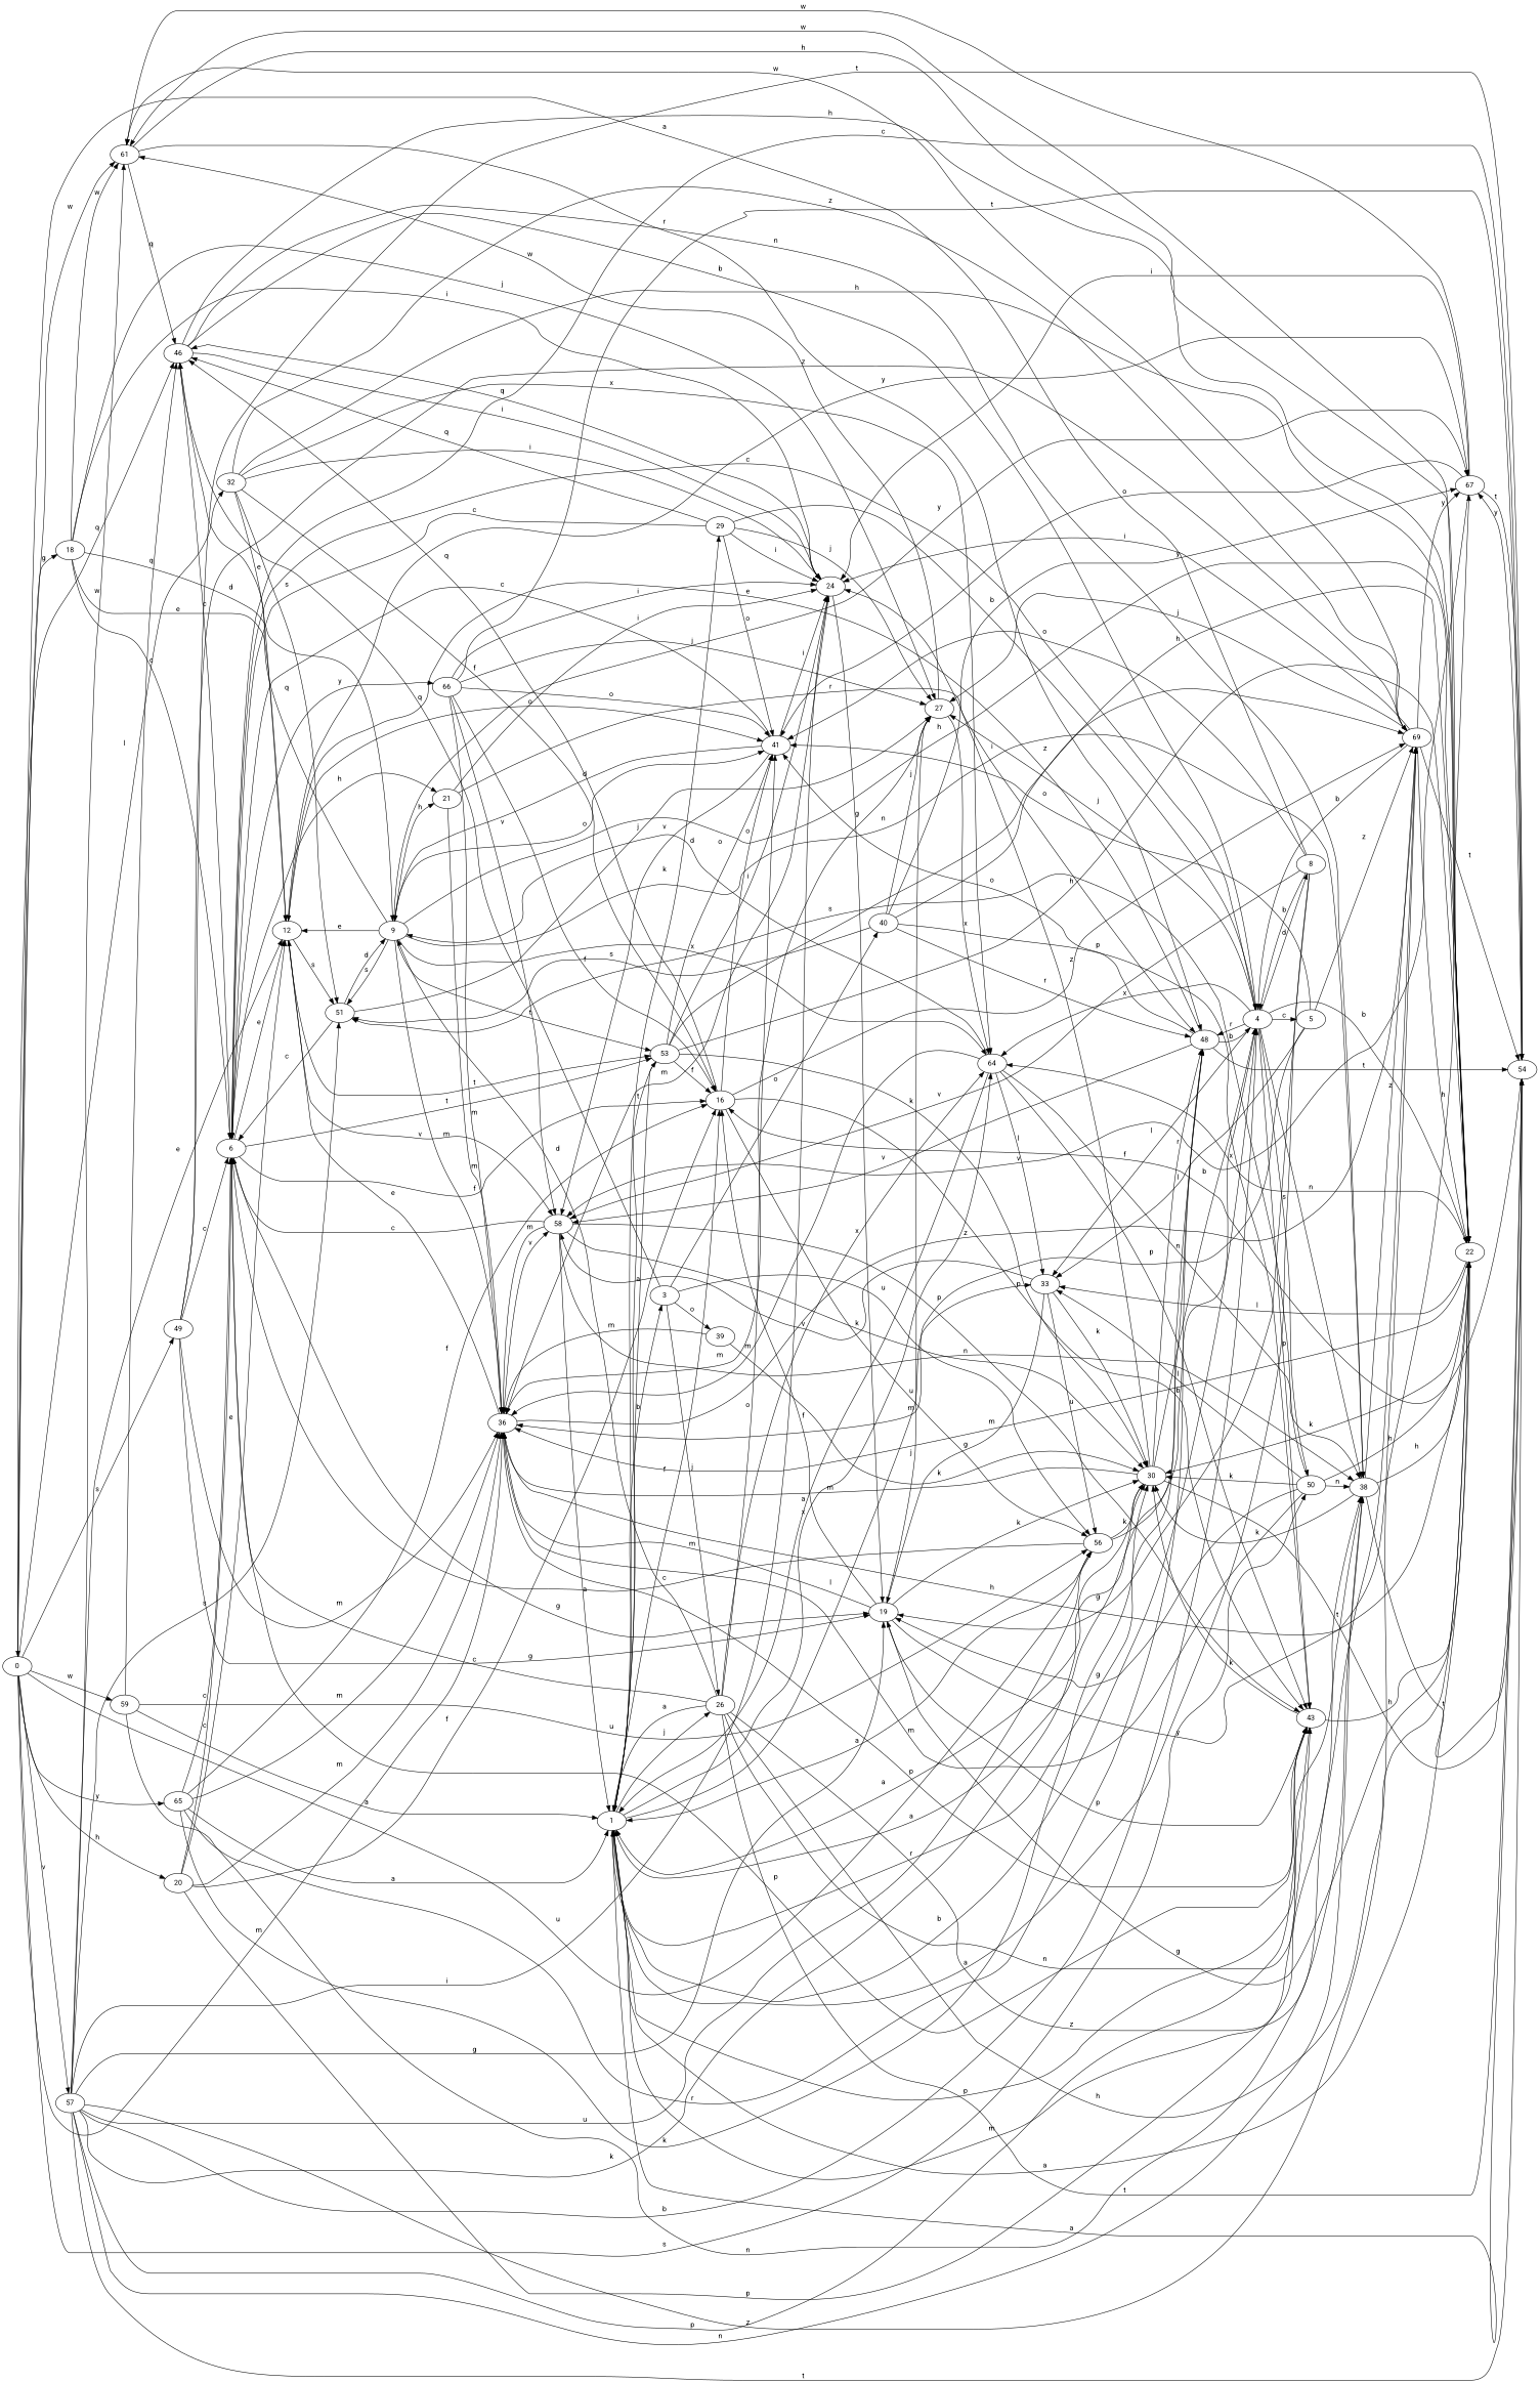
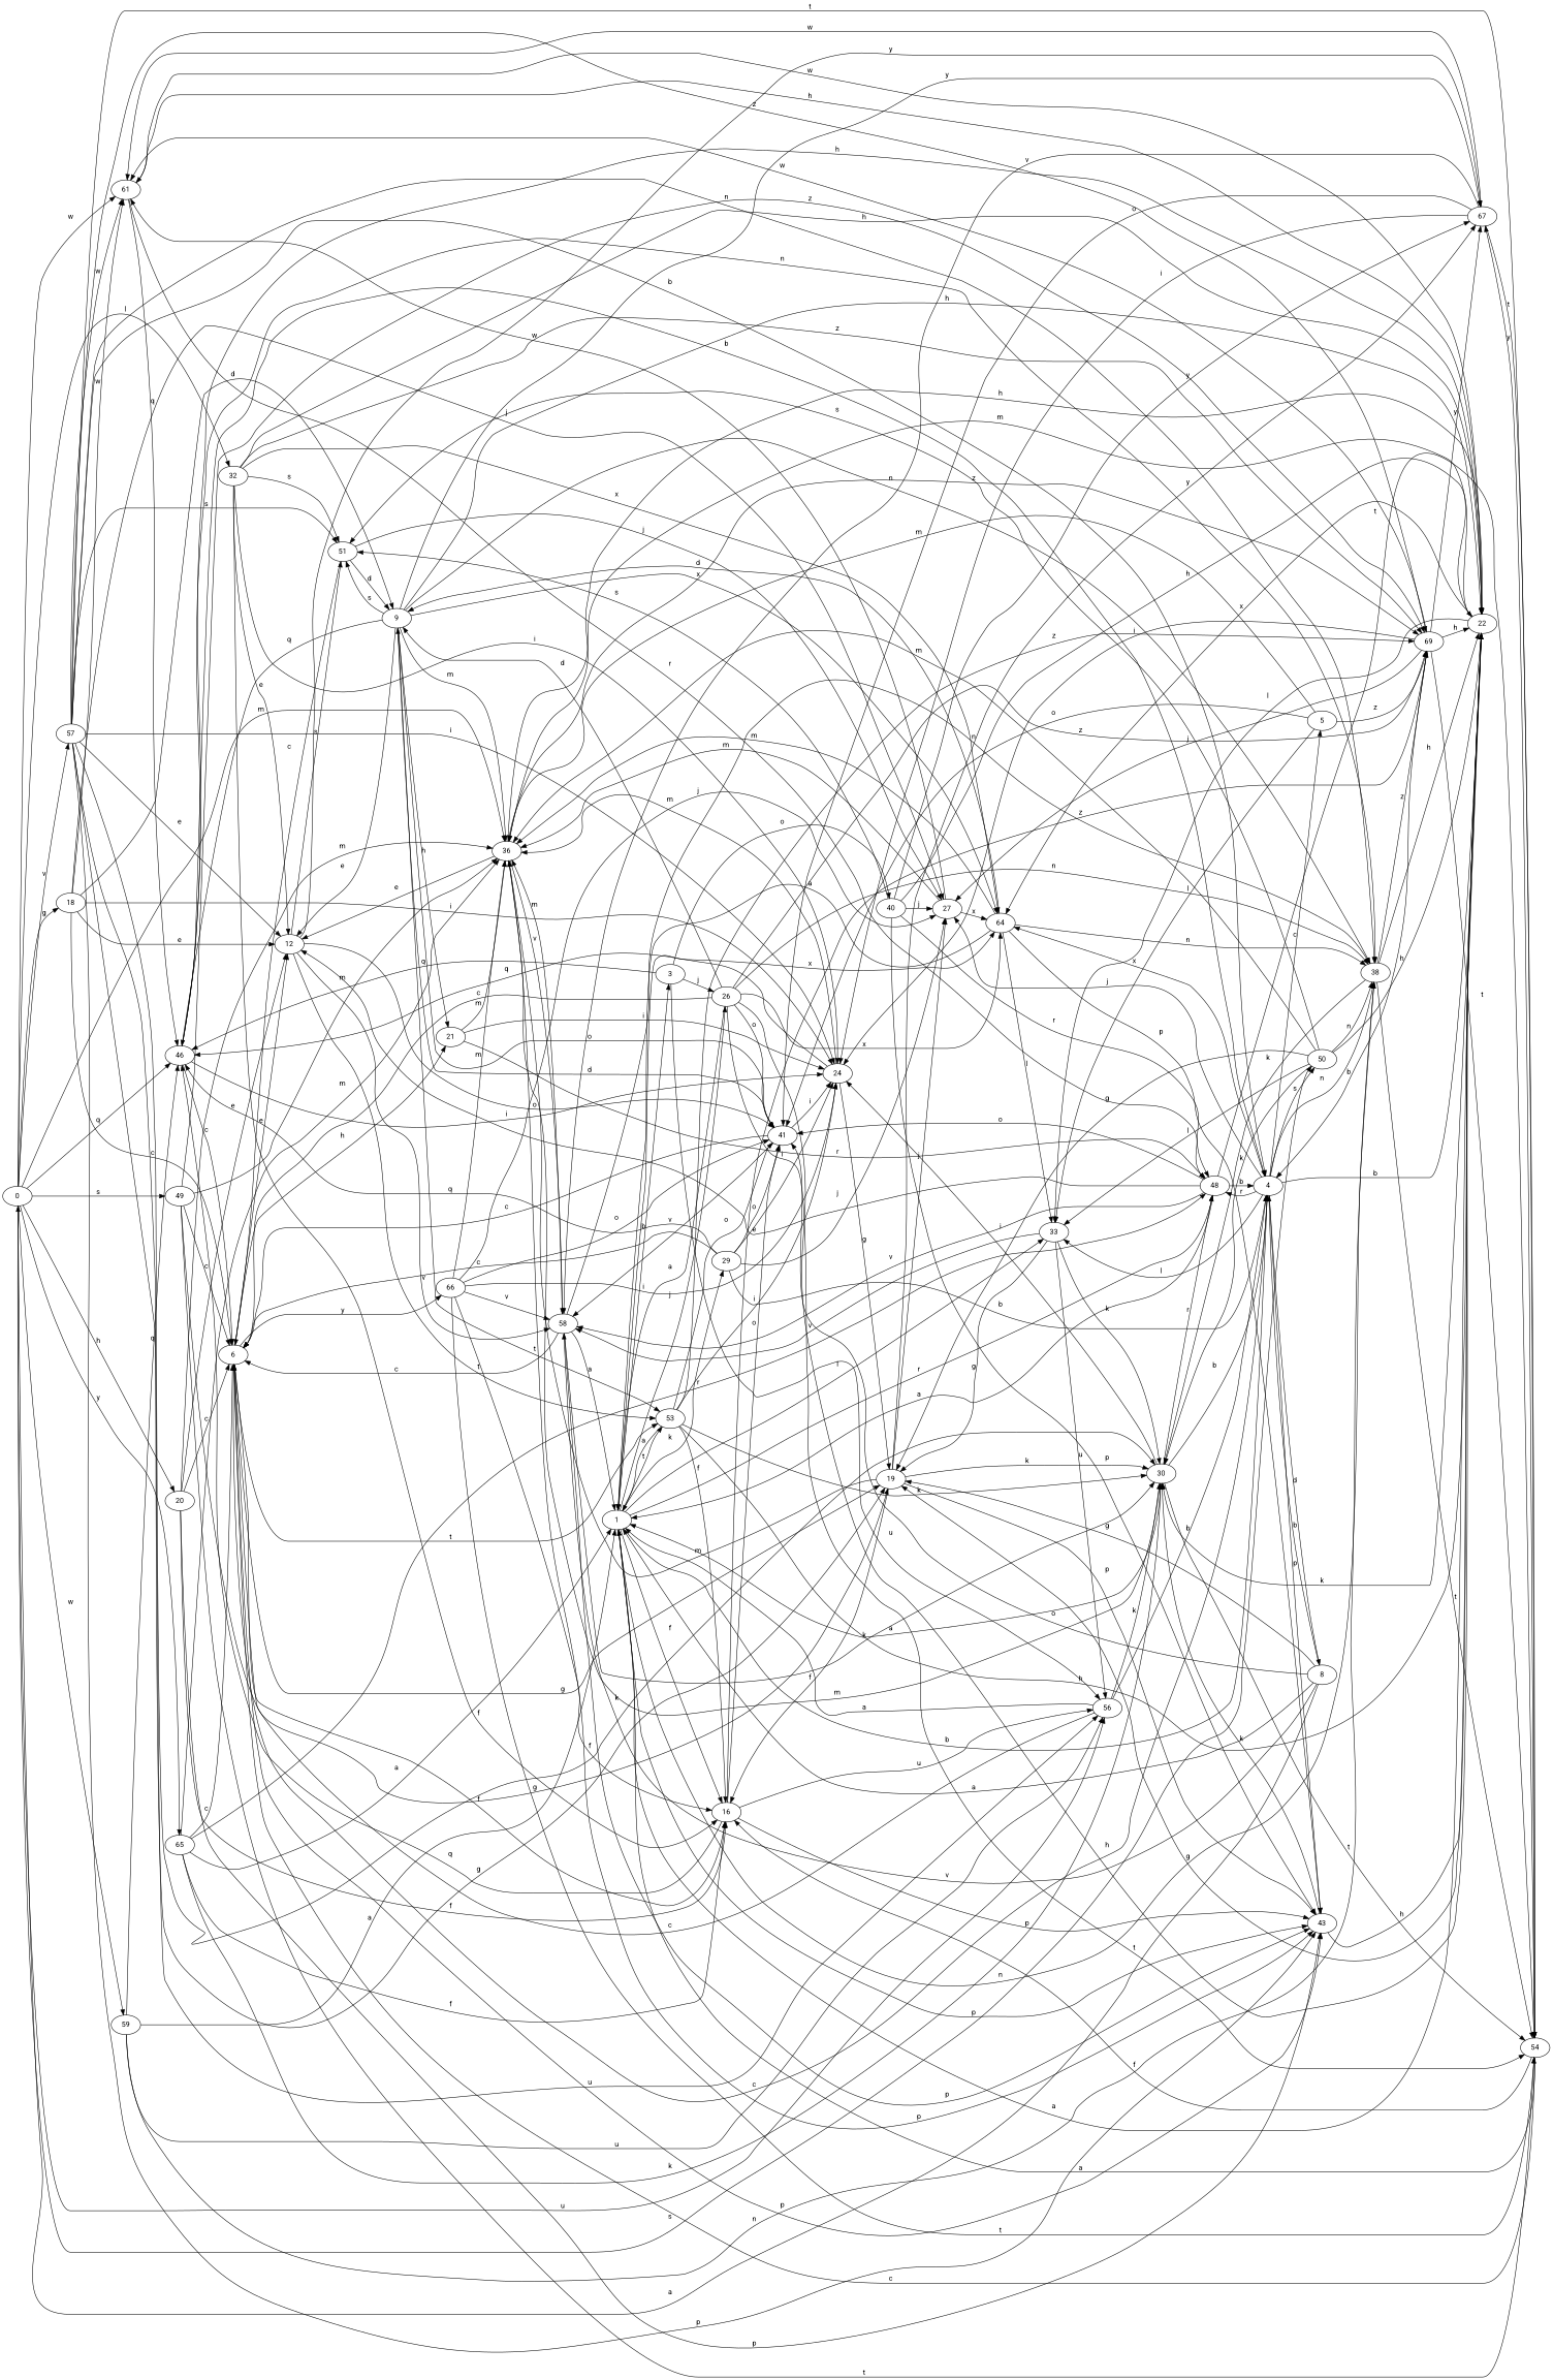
  strict digraph {
    fontname=Roboto
    rankdir=LR
    node [fontname=Roboto]
    edge [fontname=Roboto]
    0
    18
    20
    32
    36
    46
    49
    50
    56
    57
    59
    61
    65
    6
    27
    9
    12
    24
    16
    43
    64
    69
    22
    51
    58
    4
    38
    19
    54
    33
    30
    1
    48
    3
    26
    29
    53
-   39
    40
    5
    8
    41
    67
    21
    66
    0 -> 18 [label=g]
    0 -> 20 [label=h]
    0 -> 32 [label=l]
    0 -> 36 [label=m]
    0 -> 46 [label=q]
    0 -> 49 [label=s]
    0 -> 50 [label=s]
    0 -> 56 [label=u]
    0 -> 57 [label=v]
    0 -> 59 [label=w]
    0 -> 61 [label=w]
    0 -> 65 [label=y]
    18 -> 61 [label=w]
    18 -> 6 [label=c]
    18 -> 27 [label=j]
    18 -> 9 [label=d]
    18 -> 12 [label=e]
    18 -> 24 [label=i]
    20 -> 36 [label=m]
    20 -> 6 [label=c]
    20 -> 12 [label=e]
    20 -> 16 [label=f]
    20 -> 43 [label=p]
    32 -> 12 [label=e]
    32 -> 24 [label=i]
    32 -> 16 [label=f]
    32 -> 64 [label=x]
    32 -> 69 [label=z]
    32 -> 22 [label=h]
    32 -> 51 [label=s]
    36 -> 12 [label=e]
    36 -> 43 [label=p]
    36 -> 69 [label=z]
    36 -> 22 [label=h]
    36 -> 58 [label=v]
    46 -> 6 [label=c]
    46 -> 24 [label=i]
    46 -> 22 [label=h]
    46 -> 4 [label=b]
    46 -> 38 [label=n]
    49 -> 36 [label=m]
    49 -> 6 [label=c]
    49 -> 69 [label=z]
    49 -> 19 [label=g]
    49 -> 54 [label=t]
    50 -> 36 [label=m]
    50 -> 22 [label=h]
    50 -> 51 [label=s]
    50 -> 38 [label=n]
    50 -> 19 [label=g]
    50 -> 33 [label=l]
    50 -> 30 [label=k]
    56 -> 6 [label=c]
    56 -> 4 [label=b]
    56 -> 30 [label=k]
    56 -> 1 [label=a]
    57 -> 56 [label=u]
    57 -> 61 [label=w]
    57 -> 12 [label=e]
    57 -> 24 [label=i]
    57 -> 43 [label=p]
    57 -> 69 [label=z]
    57 -> 51 [label=s]
    57 -> 4 [label=b]
    57 -> 38 [label=n]
    57 -> 19 [label=g]
    57 -> 54 [label=t]
    57 -> 30 [label=k]
    59 -> 46 [label=q]
    59 -> 56 [label=u]
    59 -> 38 [label=n]
    59 -> 1 [label=a]
    61 -> 46 [label=q]
    61 -> 22 [label=h]
    61 -> 48 [label=r]
    65 -> 36 [label=m]
    65 -> 6 [label=c]
    65 -> 16 [label=f]
    65 -> 30 [label=k]
    65 -> 1 [label=a]
    65 -> 48 [label=r]
    6 -> 12 [label=e]
    6 -> 16 [label=f]
    6 -> 43 [label=p]
    6 -> 19 [label=g]
    6 -> 53 [label=t]
    6 -> 21 [label=h]
    6 -> 66 [label=y]
    27 -> 36 [label=m]
    27 -> 61 [label=w]
    27 -> 64 [label=x]
    9 -> 36 [label=m]
    9 -> 46 [label=q]
    9 -> 12 [label=e]
    9 -> 64 [label=x]
    9 -> 22 [label=h]
    9 -> 51 [label=s]
    9 -> 38 [label=n]
    9 -> 53 [label=t]
    9 -> 41 [label=o]
    9 -> 67 [label=y]
    9 -> 21 [label=h]
    12 -> 51 [label=s]
    12 -> 58 [label=v]
    12 -> 53 [label=t]
    12 -> 41 [label=o]
    12 -> 67 [label=y]
    24 -> 36 [label=m]
    24 -> 46 [label=q]
    24 -> 19 [label=g]
    16 -> 46 [label=q]
    16 -> 56 [label=u]
    16 -> 43 [label=p]
    16 -> 69 [label=z]
    16 -> 41 [label=o]
    43 -> 22 [label=h]
    43 -> 30 [label=k]
    64 -> 36 [label=m]
    64 -> 9 [label=d]
    64 -> 43 [label=p]
    64 -> 38 [label=n]
    64 -> 33 [label=l]
    64 -> 1 [label=a]
    69 -> 61 [label=w]
    69 -> 27 [label=j]
    69 -> 24 [label=i]
    69 -> 22 [label=h]
    69 -> 4 [label=b]
    69 -> 54 [label=t]
    69 -> 67 [label=y]
    22 -> 36 [label=m]
    22 -> 61 [label=w]
    22 -> 64 [label=x]
    22 -> 19 [label=g]
    22 -> 33 [label=l]
    22 -> 30 [label=k]
    22 -> 1 [label=a]
    51 -> 6 [label=c]
    51 -> 27 [label=j]
    51 -> 9 [label=d]
    58 -> 36 [label=m]
    58 -> 6 [label=c]
    58 -> 43 [label=p]
    58 -> 38 [label=n]
    58 -> 30 [label=k]
    58 -> 1 [label=a]
    4 -> 50 [label=s]
    4 -> 6 [label=c]
    4 -> 27 [label=j]
    4 -> 43 [label=p]
    4 -> 64 [label=x]
    4 -> 22 [label=b]
    4 -> 38 [label=n]
    4 -> 33 [label=l]
    4 -> 48 [label=r]
    4 -> 5 [label=c]
    4 -> 8 [label=d]
    38 -> 69 [label=z]
    38 -> 22 [label=h]
    38 -> 54 [label=t]
    38 -> 30 [label=k]
    19 -> 36 [label=m]
    19 -> 27 [label=j]
    19 -> 16 [label=f]
    19 -> 43 [label=p]
    19 -> 30 [label=k]
    19 -> 67 [label=y]
    54 -> 6 [label=c]
    54 -> 16 [label=f]
    54 -> 1 [label=a]
    54 -> 67 [label=y]
    33 -> 56 [label=u]
    33 -> 58 [label=v]
    33 -> 19 [label=g]
    33 -> 30 [label=k]
    30 -> 36 [label=m]
    30 -> 24 [label=i]
    30 -> 4 [label=b]
    30 -> 54 [label=t]
    30 -> 1 [label=a]
    30 -> 48 [label=r]
    1 -> 16 [label=f]
    1 -> 43 [label=p]
    1 -> 64 [label=x]
    1 -> 4 [label=b]
-   1 -> 38 [label=m]
+   1 -> 38 [label=n]
    1 -> 33 [label=l]
    1 -> 48 [label=r]
    1 -> 3 [label=b]
    1 -> 26 [label=j]
    1 -> 29 [label=k]
    1 -> 53 [label=t]
    48 -> 12 [label=e]
    48 -> 58 [label=v]
    48 -> 4 [label=b]
    48 -> 54 [label=t]
    48 -> 1 [label=a]
    48 -> 41 [label=o]
    3 -> 46 [label=q]
    3 -> 56 [label=u]
    3 -> 26 [label=j]
-   3 -> 39 [label=o]
    3 -> 40 [label=o]
    26 -> 6 [label=c]
    26 -> 9 [label=d]
    26 -> 64 [label=x]
    26 -> 69 [label=z]
    26 -> 22 [label=h]
    26 -> 38 [label=n]
    26 -> 54 [label=t]
    26 -> 1 [label=a]
    26 -> 41 [label=o]
    29 -> 46 [label=q]
    29 -> 6 [label=c]
    29 -> 27 [label=j]
    29 -> 24 [label=i]
    29 -> 4 [label=b]
    29 -> 41 [label=o]
    53 -> 24 [label=i]
    53 -> 16 [label=f]
    53 -> 69 [label=z]
    53 -> 22 [label=h]
    53 -> 30 [label=k]
    53 -> 1 [label=a]
    53 -> 41 [label=o]
-   39 -> 36 [label=m]
-   39 -> 30 [label=k]
    40 -> 27 [label=j]
    40 -> 43 [label=p]
    40 -> 22 [label=h]
    40 -> 51 [label=s]
    40 -> 48 [label=r]
    40 -> 67 [label=y]
    5 -> 36 [label=m]
    5 -> 69 [label=z]
    5 -> 33 [label=l]
    5 -> 41 [label=o]
    8 -> 0 [label=a]
    8 -> 58 [label=v]
    8 -> 4 [label=b]
    8 -> 19 [label=g]
    8 -> 1 [label=a]
    8 -> 41 [label=o]
    41 -> 6 [label=c]
    41 -> 9 [label=d]
    41 -> 24 [label=i]
    41 -> 58 [label=v]
    67 -> 61 [label=w]
    67 -> 24 [label=i]
    67 -> 58 [label=v]
    67 -> 54 [label=t]
    67 -> 41 [label=o]
    21 -> 36 [label=m]
    21 -> 24 [label=i]
    21 -> 48 [label=r]
    66 -> 36 [label=m]
    66 -> 27 [label=j]
    66 -> 24 [label=i]
    66 -> 16 [label=f]
    66 -> 58 [label=v]
    66 -> 54 [label=t]
    66 -> 41 [label=o]
  }
